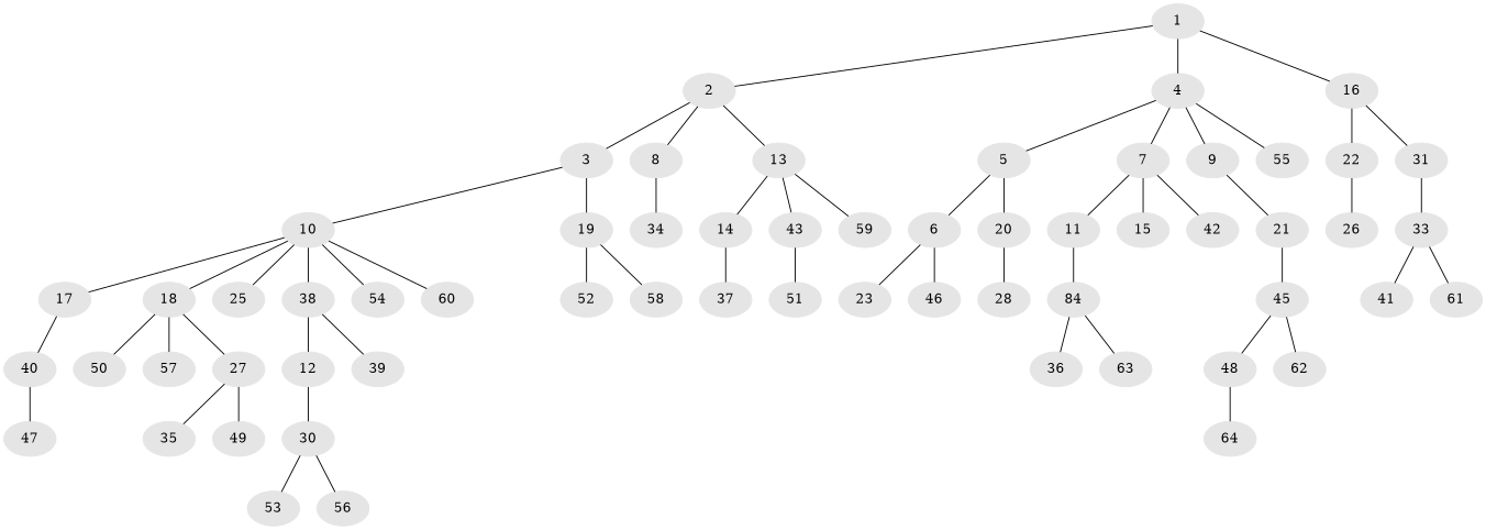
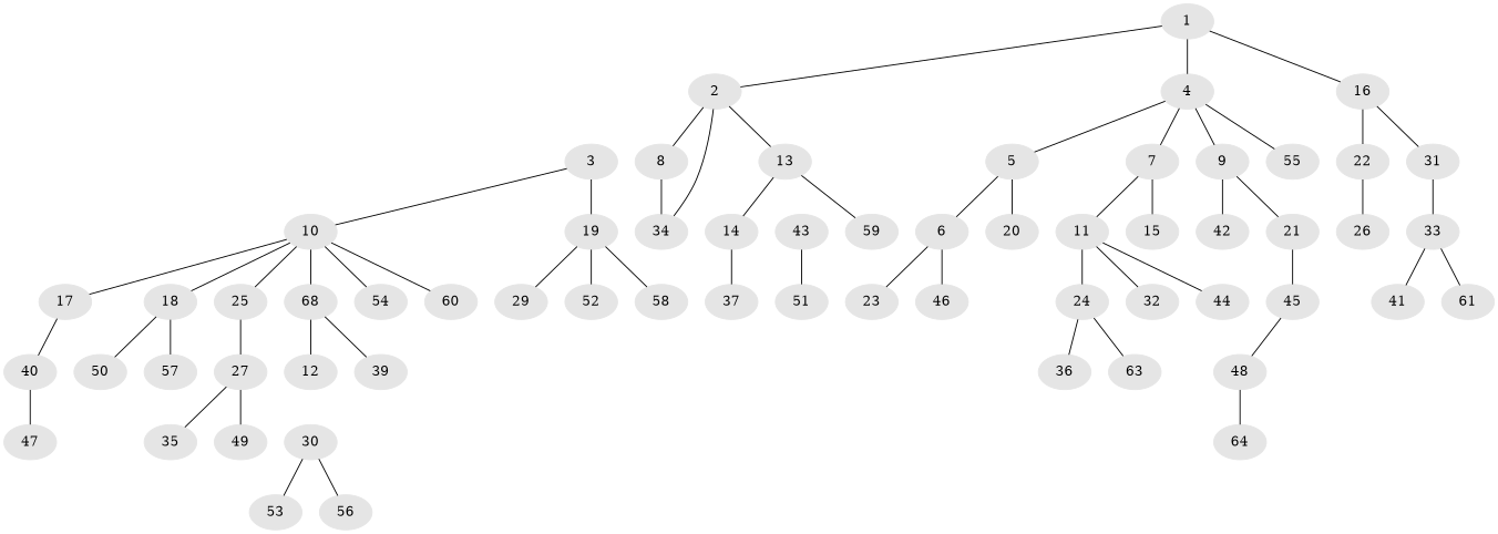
  graph {
    node [color=gray90 style=filled]
    1
    2
    4
    16
    3
    8
    13
    5
    7
    9
    55
    22
    31
    10
    19
    34
    14
    43
    59
    17
    18
    25
-   38
+   38 [label=68]
    54
    60
+   29
    52
    58
    6
    20
    11
    15
    42
    21
    23
    46
-   28
-   24 [label=84]
+   24
+   32
+   44
    45
    12
    30
    40
    50
    57
    27
    39
    36
    63
    53
    56
    37
    51
    26
    33
    47
    48
-   62
    35
    49
    41
    61
    64
    1 -- 2
    1 -- 4
    1 -- 16
-   2 -- 3
+   2 -- 34
    2 -- 8
    2 -- 13
    4 -- 5
    4 -- 7
    4 -- 9
    4 -- 55
    16 -- 22
    16 -- 31
    3 -- 10
    3 -- 19
    8 -- 34
    13 -- 14
-   13 -- 43
    13 -- 59
    5 -- 6
    5 -- 20
    7 -- 11
    7 -- 15
-   7 -- 42
+   9 -- 42
    9 -- 21
    22 -- 26
    31 -- 33
    10 -- 17
    10 -- 18
    10 -- 25
    10 -- 38
    10 -- 54
    10 -- 60
+   19 -- 29
    19 -- 52
    19 -- 58
    14 -- 37
    43 -- 51
    17 -- 40
    18 -- 50
    18 -- 57
-   18 -- 27
+   25 -- 27
    38 -- 12
    38 -- 39
    6 -- 23
    6 -- 46
-   20 -- 28
    11 -- 24
+   11 -- 32
+   11 -- 44
    21 -- 45
    24 -- 36
    24 -- 63
    45 -- 48
-   45 -- 62
-   12 -- 30
    30 -- 53
    30 -- 56
    40 -- 47
    27 -- 35
    27 -- 49
    33 -- 41
    33 -- 61
    48 -- 64
  }
